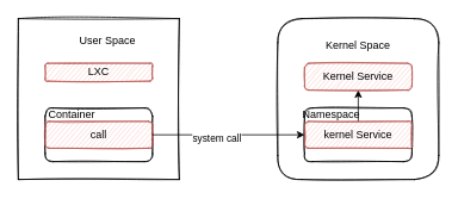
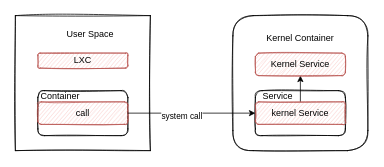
  <mxCell id="0" />
  <mxCell id="1" parent="0" />
  <mxCell id="2" value="" style="whiteSpace=wrap;html=1;aspect=fixed;sketch=1;" parent="1" vertex="1"><mxGeometry x="20" y="20" width="180" height="180" as="geometry" /></mxCell>
  <mxCell id="3" value="" style="rounded=1;whiteSpace=wrap;html=1;sketch=1;" parent="1" vertex="1"><mxGeometry x="50" y="120" width="120" height="60" as="geometry" /></mxCell>
  <mxCell id="4" value="User Space" style="text;html=1;strokeColor=none;fillColor=none;align=center;verticalAlign=middle;whiteSpace=wrap;rounded=0;glass=0;sketch=1;" parent="1" vertex="1"><mxGeometry x="60" y="30" width="120" height="30" as="geometry" /></mxCell>
  <mxCell id="5" value="LXC" style="rounded=1;whiteSpace=wrap;html=1;sketch=1;fillColor=#f8cecc;strokeColor=#b85450;" parent="1" vertex="1"><mxGeometry x="50" y="70" width="120" height="20" as="geometry" /></mxCell>
  <mxCell id="6" value="call" style="rounded=1;whiteSpace=wrap;html=1;sketch=1;fillColor=#f8cecc;strokeColor=#b85450;" vertex="1" parent="1"><mxGeometry x="50" y="135" width="120" height="30" as="geometry" /></mxCell>
  <mxCell id="7" value="" style="whiteSpace=wrap;html=1;aspect=fixed;sketch=1;glass=0;rounded=1;" parent="1" vertex="1"><mxGeometry x="310" y="20" width="180" height="180" as="geometry" /></mxCell>
- <mxCell id="8" value="Kernel Space" style="text;html=1;strokeColor=none;fillColor=none;align=center;verticalAlign=middle;whiteSpace=wrap;rounded=0;glass=0;sketch=1;" parent="1" vertex="1"><mxGeometry x="340" y="30.003" width="120" height="40" as="geometry" /></mxCell>
+ <mxCell id="8" value="Kernel Container" style="text;html=1;strokeColor=none;fillColor=none;align=center;verticalAlign=middle;whiteSpace=wrap;rounded=0;glass=0;sketch=1;" parent="1" vertex="1"><mxGeometry x="340" y="30.003" width="120" height="40" as="geometry" /></mxCell>
  <mxCell id="9" value="" style="rounded=1;whiteSpace=wrap;html=1;sketch=1;" vertex="1" parent="1"><mxGeometry x="340" y="120" width="120" height="60" as="geometry" /></mxCell>
  <mxCell id="10" style="edgeStyle=orthogonalEdgeStyle;rounded=0;orthogonalLoop=1;jettySize=auto;html=1;exitX=0.5;exitY=0;exitDx=0;exitDy=0;entryX=0.5;entryY=1;entryDx=0;entryDy=0;" edge="1" parent="1" source="11" target="14"><mxGeometry relative="1" as="geometry" /></mxCell>
  <mxCell id="11" value="kernel Service" style="rounded=1;whiteSpace=wrap;html=1;sketch=1;fillColor=#f8cecc;strokeColor=#b85450;" vertex="1" parent="1"><mxGeometry x="340" y="135" width="120" height="30" as="geometry" /></mxCell>
  <mxCell id="12" value="Container" style="text;html=1;strokeColor=none;fillColor=none;align=center;verticalAlign=middle;whiteSpace=wrap;rounded=0;sketch=1;" vertex="1" parent="1"><mxGeometry x="50" y="113" width="60" height="30" as="geometry" /></mxCell>
- <mxCell id="13" value="Namespace" style="text;html=1;strokeColor=none;fillColor=none;align=center;verticalAlign=middle;whiteSpace=wrap;rounded=0;sketch=1;" vertex="1" parent="1"><mxGeometry x="340" y="113" width="60" height="30" as="geometry" /></mxCell>
+ <mxCell id="13" value="Service" style="text;html=1;strokeColor=none;fillColor=none;align=center;verticalAlign=middle;whiteSpace=wrap;rounded=0;sketch=1;" vertex="1" parent="1"><mxGeometry x="340" y="113" width="60" height="30" as="geometry" /></mxCell>
  <mxCell id="14" value="Kernel Service" style="rounded=1;whiteSpace=wrap;html=1;sketch=1;fillColor=#f8cecc;strokeColor=#b85450;" vertex="1" parent="1"><mxGeometry x="340" y="70" width="120" height="30" as="geometry" /></mxCell>
  <mxCell id="15" style="edgeStyle=orthogonalEdgeStyle;rounded=0;orthogonalLoop=1;jettySize=auto;html=1;exitX=1;exitY=0.5;exitDx=0;exitDy=0;entryX=0;entryY=0.5;entryDx=0;entryDy=0;" edge="1" parent="1" source="6" target="11"><mxGeometry relative="1" as="geometry" /></mxCell>
  <mxCell id="16" value="system call" style="edgeLabel;html=1;align=center;verticalAlign=middle;resizable=0;points=[];" vertex="1" connectable="0" parent="15"><mxGeometry x="-0.169" y="-3" relative="1" as="geometry"><mxPoint as="offset" /></mxGeometry></mxCell>
